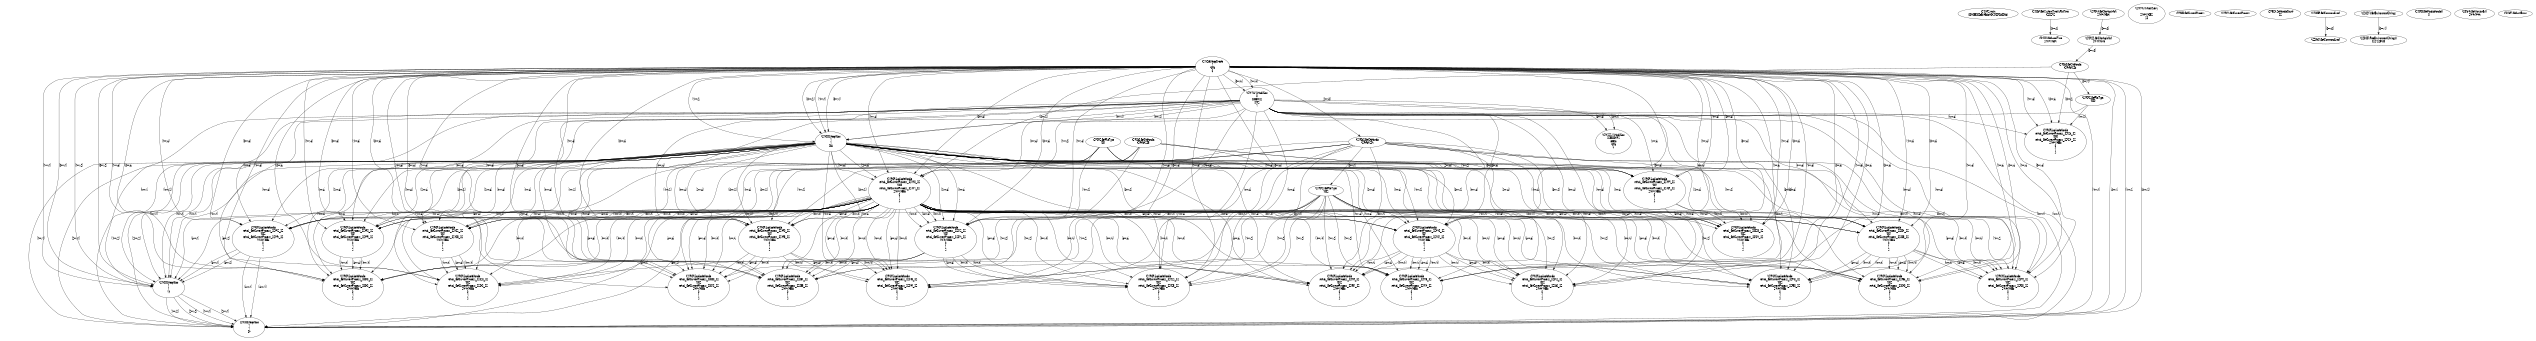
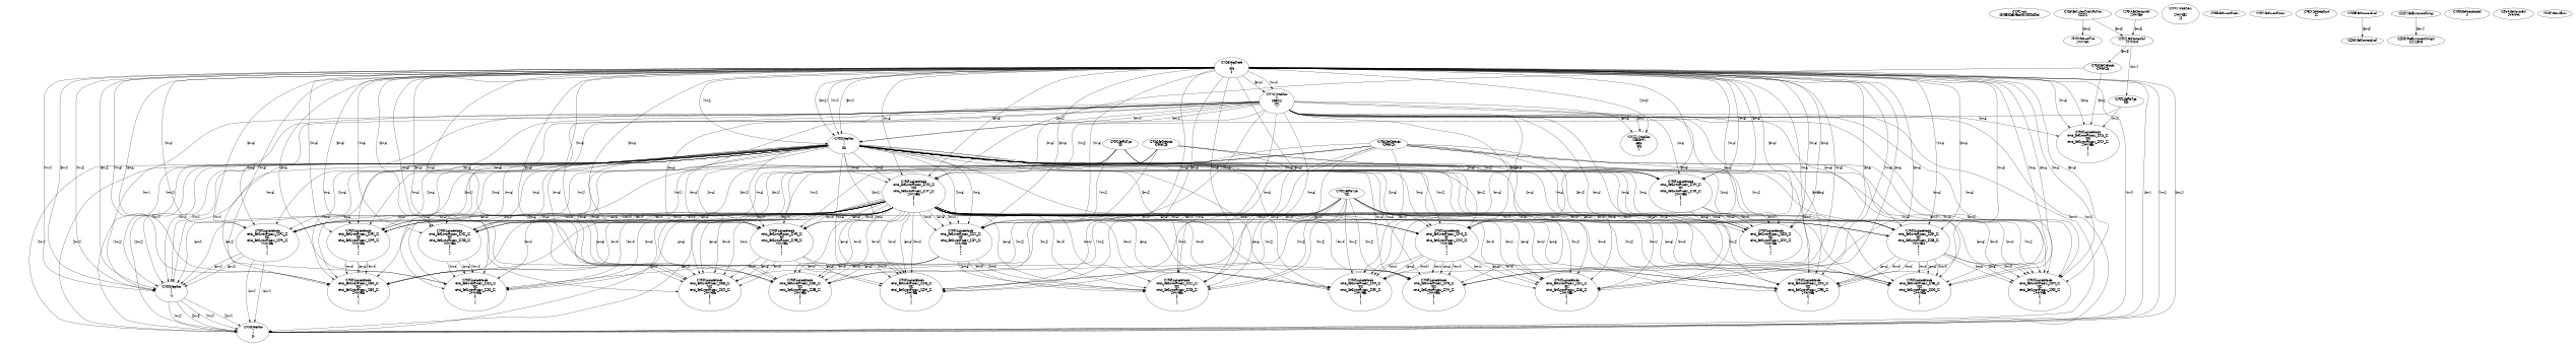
  digraph {
    fontname="Patrick Hand"
    node [fontname="Patrick Hand"]
    edge [fontname="Patrick Hand"]
    n1 [label="4213792.main\n007055303e5675d6a704298893d08fdd"]
    n2 [label="4214265.HeapCreate\n1\n4096\n0"]
    n3 [label="4214116.VirtualAlloc\n0\n33554432\n8192\n1"]
    n4 [label="4214222.VirtualAlloc\n3255304192\n65536\n4096\n4"]
    n5 [label="4219439.DuplicateHandle\nretval_GetCurrentProcess_32926_32\n1000\nretval_GetCurrentProcess_32927_32\n2147417556\n0\n1\n2"]
    n6 [label="4214333.HeapAlloc\n1\n1\n256"]
    n7 [label="4219439.DuplicateHandle\nretval_GetCurrentProcess_32770_32\n1000\nretval_GetCurrentProcess_32771_32\n2147417556\n0\n1\n2"]
    n8 [label="4219439.DuplicateHandle\nretval_GetCurrentProcess_32792_32\n1002\nretval_GetCurrentProcess_32794_32\n2147417556\n0\n1\n2"]
    n9 [label="4214333.HeapAlloc\n1\n1\n17"]
    n10 [label="4219439.DuplicateHandle\nretval_GetCurrentProcess_32779_32\n1001\nretval_GetCurrentProcess_32789_32\n2147417556\n0\n1\n2"]
    n11 [label="4219439.DuplicateHandle\nretval_GetCurrentProcess_33025_32\n1002\nretval_GetCurrentProcess_33107_32\n2147417556\n0\n1\n2"]
    n12 [label="4214333.HeapAlloc\n1\n1\n37"]
    n13 [label="4219439.DuplicateHandle\nretval_GetCurrentProcess_32782_32\n1001\nretval_GetCurrentProcess_32785_32\n2147417556\n0\n1\n2"]
    n14 [label="4219439.DuplicateHandle\nretval_GetCurrentProcess_32823_32\n1002\nretval_GetCurrentProcess_32843_32\n2147417556\n0\n1\n2"]
    n15 [label="4219439.DuplicateHandle\nretval_GetCurrentProcess_32790_32\n1001\nretval_GetCurrentProcess_32795_32\n2147417556\n0\n1\n2"]
    n16 [label="4219439.DuplicateHandle\nretval_GetCurrentProcess_33000_32\n1002\nretval_GetCurrentProcess_33018_32\n2147417556\n0\n1\n2"]
    n17 [label="4219439.DuplicateHandle\nretval_GetCurrentProcess_32812_32\n1001\nretval_GetCurrentProcess_32814_32\n2147417556\n0\n1\n2"]
    n18 [label="4219439.DuplicateHandle\nretval_GetCurrentProcess_32854_32\n1002\nretval_GetCurrentProcess_32855_32\n2147417556\n0\n1\n2"]
    n19 [label="4219439.DuplicateHandle\nretval_GetCurrentProcess_32778_32\n1001\nretval_GetCurrentProcess_32781_32\n2147417556\n0\n1\n2"]
    n20 [label="4219439.DuplicateHandle\nretval_GetCurrentProcess_32842_32\n1002\nretval_GetCurrentProcess_32860_32\n2147417556\n0\n1\n2"]
    n21 [label="4219439.DuplicateHandle\nretval_GetCurrentProcess_32875_32\n1002\nretval_GetCurrentProcess_32879_32\n2147417556\n0\n1\n2"]
    n22 [label="4219439.DuplicateHandle\nretval_GetCurrentProcess_32804_32\n1001\nretval_GetCurrentProcess_32805_32\n2147417556\n0\n1\n2"]
    n23 [label="4219439.DuplicateHandle\nretval_GetCurrentProcess_32899_32\n1002\nretval_GetCurrentProcess_32900_32\n2147417556\n0\n1\n2"]
    n24 [label="4219439.DuplicateHandle\nretval_GetCurrentProcess_32922_32\n1002\nretval_GetCurrentProcess_32925_32\n2147417556\n0\n1\n2"]
    n25 [label="4219439.DuplicateHandle\nretval_GetCurrentProcess_32949_32\n1002\nretval_GetCurrentProcess_32951_32\n2147417556\n0\n1\n2"]
    n26 [label="4219439.DuplicateHandle\nretval_GetCurrentProcess_32948_32\n1002\nretval_GetCurrentProcess_32950_32\n2147417556\n0\n1\n2"]
    n27 [label="4219439.DuplicateHandle\nretval_GetCurrentProcess_32956_32\n1002\nretval_GetCurrentProcess_33070_32\n2147417556\n0\n1\n2"]
    n28 [label="4219439.DuplicateHandle\nretval_GetCurrentProcess_32798_32\n1001\nretval_GetCurrentProcess_32799_32\n2147417556\n0\n1\n2"]
    n29 [label="4219439.DuplicateHandle\nretval_GetCurrentProcess_33040_32\n1002\nretval_GetCurrentProcess_33043_32\n2147417556\n0\n1\n2"]
    n30 [label="4219439.DuplicateHandle\nretval_GetCurrentProcess_32915_32\n1002\nretval_GetCurrentProcess_32917_32\n2147417556\n0\n1\n2"]
    n31 [label="4218869.GetSystemTimeAsFileTime\n4288292"]
    n32 [label="4213922.GetStartupInfoA\n2147417676"]
    n33 [label="4201373.GetLocalTime\n2147417604"]
    n34 [label="4219047.GetStartupInfoA\n2147417564"]
    n35 [label="4219368.GetStdHandle\n4294967286"]
-   n36 [label="4214144.VirtualQuery\n\n2147417352\n28"]
+   n36 [label="4214147.VirtualQuery\n\n2147417352\n28"]
    n37 [label="4219392.GetFileType\n1000"]
    n38 [label="4219405.GetCurrentProcess\n"]
    n39 [label="4219414.GetCurrentProcess\n"]
    n40 [label="4219368.GetStdHandle\n4294967285"]
    n41 [label="4219392.GetFileType\n1001"]
    n42 [label="7219368.GetStdHandle\n4294967284"]
    n43 [label="4219392.GetFileType\n1002"]
    n44 [label="4219524.SetHandleCount\n32"]
    n45 [label="4220059.GetCommandLineA\n"]
    n46 [label="4220401.GetCommandLineA\n"]
    n47 [label="4220217.GetEnvironmentStrings\n"]
    n48 [label="4220387.FreeEnvironmentStringsA\n3221225480"]
    n49 [label="4213930.GetModuleHandleA\n0"]
    n50 [label="4201674.GetVersionExA\n2147417444"]
    n51 [label="4201692.GetLastError\n"]
    n2 -> n3 [label="(1-->4)"]
    n2 -> n3 [label="(0-->4)"]
-   n2 -> n42 [label="(2-->3)"]
+   n2 -> n4 [label="(2-->3)"]
    n2 -> n5 [label="(1-->6)"]
    n2 -> n5 [label="(0-->6)"]
    n2 -> n6 [label="(1-->1)"]
    n2 -> n6 [label="(0-->1)"]
    n2 -> n6 [label="(1-->2)"]
    n2 -> n6 [label="(0-->2)"]
    n2 -> n7 [label="(1-->6)"]
    n2 -> n7 [label="(0-->6)"]
    n2 -> n8 [label="(1-->6)"]
    n2 -> n8 [label="(0-->6)"]
    n2 -> n9 [label="(1-->1)"]
    n2 -> n9 [label="(0-->1)"]
    n2 -> n9 [label="(1-->2)"]
    n2 -> n9 [label="(0-->2)"]
    n2 -> n10 [label="(1-->6)"]
    n2 -> n10 [label="(0-->6)"]
    n2 -> n11 [label="(1-->6)"]
    n2 -> n11 [label="(0-->6)"]
    n2 -> n12 [label="(1-->1)"]
    n2 -> n12 [label="(0-->1)"]
    n2 -> n12 [label="(1-->2)"]
    n2 -> n12 [label="(0-->2)"]
    n2 -> n13 [label="(1-->6)"]
    n2 -> n13 [label="(0-->6)"]
    n2 -> n14 [label="(1-->6)"]
    n2 -> n14 [label="(0-->6)"]
    n2 -> n15 [label="(1-->6)"]
    n2 -> n15 [label="(0-->6)"]
    n2 -> n16 [label="(1-->6)"]
    n2 -> n16 [label="(0-->6)"]
    n2 -> n17 [label="(1-->6)"]
    n2 -> n17 [label="(0-->6)"]
    n2 -> n18 [label="(1-->6)"]
    n2 -> n18 [label="(0-->6)"]
    n2 -> n19 [label="(1-->6)"]
    n2 -> n19 [label="(0-->6)"]
    n2 -> n20 [label="(1-->6)"]
    n2 -> n20 [label="(0-->6)"]
    n2 -> n21 [label="(1-->6)"]
    n2 -> n21 [label="(0-->6)"]
    n2 -> n22 [label="(1-->6)"]
    n2 -> n22 [label="(0-->6)"]
    n2 -> n23 [label="(1-->6)"]
    n2 -> n23 [label="(0-->6)"]
    n2 -> n24 [label="(1-->6)"]
    n2 -> n24 [label="(0-->6)"]
    n2 -> n25 [label="(1-->6)"]
    n2 -> n25 [label="(0-->6)"]
    n2 -> n26 [label="(1-->6)"]
    n2 -> n26 [label="(0-->6)"]
    n2 -> n27 [label="(1-->6)"]
    n2 -> n27 [label="(0-->6)"]
    n2 -> n28 [label="(1-->6)"]
    n2 -> n28 [label="(0-->6)"]
    n2 -> n29 [label="(1-->6)"]
    n2 -> n29 [label="(0-->6)"]
    n2 -> n30 [label="(1-->6)"]
    n2 -> n30 [label="(0-->6)"]
    n3 -> n4 [label="(0-->1)"]
    n3 -> n4 [label="(0-->0)"]
    n3 -> n5 [label="(4-->6)"]
    n3 -> n6 [label="(4-->1)"]
    n3 -> n6 [label="(4-->2)"]
    n3 -> n7 [label="(4-->6)"]
    n3 -> n8 [label="(4-->6)"]
    n3 -> n9 [label="(4-->1)"]
    n3 -> n9 [label="(4-->2)"]
    n3 -> n10 [label="(4-->6)"]
    n3 -> n11 [label="(4-->6)"]
    n3 -> n12 [label="(4-->1)"]
    n3 -> n12 [label="(4-->2)"]
    n3 -> n13 [label="(4-->6)"]
    n3 -> n14 [label="(4-->6)"]
    n3 -> n15 [label="(4-->6)"]
    n3 -> n16 [label="(4-->6)"]
    n3 -> n17 [label="(4-->6)"]
    n3 -> n18 [label="(4-->6)"]
    n3 -> n19 [label="(4-->6)"]
    n3 -> n20 [label="(4-->6)"]
    n3 -> n21 [label="(4-->6)"]
    n3 -> n22 [label="(4-->6)"]
    n3 -> n23 [label="(4-->6)"]
    n3 -> n24 [label="(4-->6)"]
    n3 -> n25 [label="(4-->6)"]
    n3 -> n26 [label="(4-->6)"]
    n3 -> n27 [label="(4-->6)"]
    n3 -> n28 [label="(4-->6)"]
    n3 -> n29 [label="(4-->6)"]
    n3 -> n30 [label="(4-->6)"]
    n6 -> n7 [label="(1-->6)"]
    n6 -> n7 [label="(2-->6)"]
    n6 -> n8 [label="(1-->6)"]
    n6 -> n8 [label="(2-->6)"]
    n6 -> n9 [label="(1-->1)"]
    n6 -> n9 [label="(2-->1)"]
    n6 -> n9 [label="(1-->2)"]
    n6 -> n9 [label="(2-->2)"]
    n6 -> n10 [label="(1-->6)"]
    n6 -> n10 [label="(2-->6)"]
    n6 -> n11 [label="(1-->6)"]
    n6 -> n11 [label="(2-->6)"]
    n6 -> n12 [label="(1-->1)"]
    n6 -> n12 [label="(2-->1)"]
    n6 -> n12 [label="(1-->2)"]
    n6 -> n12 [label="(2-->2)"]
    n6 -> n13 [label="(1-->6)"]
    n6 -> n13 [label="(2-->6)"]
    n6 -> n14 [label="(1-->6)"]
    n6 -> n14 [label="(2-->6)"]
    n6 -> n15 [label="(1-->6)"]
    n6 -> n15 [label="(2-->6)"]
    n6 -> n16 [label="(1-->6)"]
    n6 -> n16 [label="(2-->6)"]
    n6 -> n17 [label="(1-->6)"]
    n6 -> n17 [label="(2-->6)"]
    n6 -> n18 [label="(1-->6)"]
    n6 -> n18 [label="(2-->6)"]
    n6 -> n19 [label="(1-->6)"]
    n6 -> n19 [label="(2-->6)"]
    n6 -> n20 [label="(1-->6)"]
    n6 -> n20 [label="(2-->6)"]
    n6 -> n21 [label="(1-->6)"]
    n6 -> n21 [label="(2-->6)"]
    n6 -> n22 [label="(1-->6)"]
    n6 -> n22 [label="(2-->6)"]
    n6 -> n23 [label="(1-->6)"]
    n6 -> n23 [label="(2-->6)"]
    n6 -> n24 [label="(1-->6)"]
    n6 -> n24 [label="(2-->6)"]
    n6 -> n25 [label="(1-->6)"]
    n6 -> n25 [label="(2-->6)"]
    n6 -> n26 [label="(1-->6)"]
    n6 -> n26 [label="(2-->6)"]
    n6 -> n27 [label="(1-->6)"]
    n6 -> n27 [label="(2-->6)"]
    n6 -> n28 [label="(1-->6)"]
    n6 -> n28 [label="(2-->6)"]
    n6 -> n29 [label="(1-->6)"]
    n6 -> n29 [label="(2-->6)"]
    n6 -> n30 [label="(1-->6)"]
    n6 -> n30 [label="(2-->6)"]
    n7 -> n8 [label="(4-->4)"]
    n7 -> n8 [label="(6-->6)"]
    n7 -> n8 [label="(7-->7)"]
    n7 -> n9 [label="(6-->1)"]
    n7 -> n9 [label="(6-->2)"]
    n7 -> n12 [label="(6-->1)"]
    n7 -> n12 [label="(6-->2)"]
    n7 -> n13 [label="(4-->4)"]
    n7 -> n13 [label="(6-->6)"]
    n7 -> n13 [label="(7-->7)"]
    n7 -> n14 [label="(4-->4)"]
    n7 -> n14 [label="(6-->6)"]
    n7 -> n14 [label="(7-->7)"]
    n7 -> n15 [label="(4-->4)"]
    n7 -> n15 [label="(6-->6)"]
    n7 -> n15 [label="(7-->7)"]
    n7 -> n16 [label="(4-->4)"]
    n7 -> n16 [label="(6-->6)"]
    n7 -> n16 [label="(7-->7)"]
    n7 -> n17 [label="(4-->4)"]
    n7 -> n17 [label="(6-->6)"]
    n7 -> n17 [label="(7-->7)"]
    n7 -> n18 [label="(4-->4)"]
    n7 -> n18 [label="(6-->6)"]
    n7 -> n18 [label="(7-->7)"]
    n7 -> n19 [label="(4-->4)"]
    n7 -> n19 [label="(6-->6)"]
    n7 -> n19 [label="(7-->7)"]
    n7 -> n20 [label="(4-->4)"]
    n7 -> n20 [label="(6-->6)"]
    n7 -> n20 [label="(7-->7)"]
    n7 -> n21 [label="(4-->4)"]
    n7 -> n21 [label="(6-->6)"]
    n7 -> n21 [label="(7-->7)"]
    n7 -> n22 [label="(4-->4)"]
    n7 -> n22 [label="(6-->6)"]
    n7 -> n22 [label="(7-->7)"]
    n7 -> n23 [label="(4-->4)"]
    n7 -> n23 [label="(6-->6)"]
    n7 -> n23 [label="(7-->7)"]
    n7 -> n24 [label="(4-->4)"]
    n7 -> n24 [label="(6-->6)"]
    n7 -> n24 [label="(7-->7)"]
    n7 -> n25 [label="(4-->4)"]
    n7 -> n25 [label="(6-->6)"]
    n7 -> n25 [label="(7-->7)"]
    n7 -> n26 [label="(4-->4)"]
    n7 -> n26 [label="(6-->6)"]
    n7 -> n26 [label="(7-->7)"]
    n7 -> n27 [label="(4-->4)"]
    n7 -> n27 [label="(6-->6)"]
    n7 -> n27 [label="(7-->7)"]
    n7 -> n28 [label="(4-->4)"]
    n7 -> n28 [label="(6-->6)"]
    n7 -> n28 [label="(7-->7)"]
    n7 -> n29 [label="(4-->4)"]
    n7 -> n29 [label="(6-->6)"]
    n7 -> n29 [label="(7-->7)"]
    n7 -> n30 [label="(4-->4)"]
    n7 -> n30 [label="(6-->6)"]
    n7 -> n30 [label="(7-->7)"]
    n8 -> n9 [label="(6-->1)"]
    n8 -> n9 [label="(6-->2)"]
    n8 -> n12 [label="(6-->1)"]
    n8 -> n12 [label="(6-->2)"]
    n9 -> n12 [label="(1-->1)"]
    n9 -> n12 [label="(2-->1)"]
    n9 -> n12 [label="(1-->2)"]
    n9 -> n12 [label="(2-->2)"]
    n10 -> n11 [label="(4-->4)"]
    n10 -> n11 [label="(6-->6)"]
    n10 -> n11 [label="(7-->7)"]
    n13 -> n14 [label="(4-->4)"]
    n13 -> n14 [label="(6-->6)"]
    n13 -> n14 [label="(7-->7)"]
    n15 -> n16 [label="(4-->4)"]
    n15 -> n16 [label="(6-->6)"]
    n15 -> n16 [label="(7-->7)"]
    n15 -> n21 [label="(4-->4)"]
    n15 -> n21 [label="(6-->6)"]
    n15 -> n21 [label="(7-->7)"]
    n17 -> n18 [label="(4-->4)"]
    n17 -> n18 [label="(6-->6)"]
    n17 -> n18 [label="(7-->7)"]
    n17 -> n24 [label="(4-->4)"]
    n17 -> n24 [label="(6-->6)"]
    n17 -> n24 [label="(7-->7)"]
    n19 -> n20 [label="(4-->4)"]
    n19 -> n20 [label="(6-->6)"]
    n19 -> n20 [label="(7-->7)"]
    n19 -> n25 [label="(4-->4)"]
    n19 -> n25 [label="(6-->6)"]
    n19 -> n25 [label="(7-->7)"]
    n19 -> n30 [label="(4-->4)"]
    n19 -> n30 [label="(6-->6)"]
    n19 -> n30 [label="(7-->7)"]
    n22 -> n23 [label="(4-->4)"]
    n22 -> n23 [label="(6-->6)"]
    n22 -> n23 [label="(7-->7)"]
    n22 -> n26 [label="(4-->4)"]
    n22 -> n26 [label="(6-->6)"]
    n22 -> n26 [label="(7-->7)"]
    n22 -> n27 [label="(4-->4)"]
    n22 -> n27 [label="(6-->6)"]
    n22 -> n27 [label="(7-->7)"]
    n28 -> n29 [label="(4-->4)"]
    n28 -> n29 [label="(6-->6)"]
    n28 -> n29 [label="(7-->7)"]
+   n31 -> n32 [label="(0-->0)"]
    n31 -> n33 [label="(0-->0)"]
    n32 -> n35 [label="(0-->0)"]
    n34 -> n32 [label="(0-->0)"]
    n35 -> n5 [label="(0-->2)"]
    n35 -> n7 [label="(0-->2)"]
-   n35 -> n37 [label="(0-->1)"]
+   n32 -> n37 [label="(0-->1)"]
    n37 -> n5 [label="(1-->2)"]
    n37 -> n7 [label="(1-->2)"]
    n40 -> n10 [label="(0-->2)"]
    n40 -> n13 [label="(0-->2)"]
    n40 -> n15 [label="(0-->2)"]
    n40 -> n17 [label="(0-->2)"]
    n40 -> n19 [label="(0-->2)"]
    n40 -> n22 [label="(0-->2)"]
    n40 -> n28 [label="(0-->2)"]
    n41 -> n10 [label="(1-->2)"]
    n41 -> n13 [label="(1-->2)"]
    n41 -> n15 [label="(1-->2)"]
    n41 -> n17 [label="(1-->2)"]
    n41 -> n19 [label="(1-->2)"]
    n41 -> n22 [label="(1-->2)"]
    n41 -> n28 [label="(1-->2)"]
    n42 -> n8 [label="(0-->2)"]
    n42 -> n11 [label="(0-->2)"]
    n42 -> n14 [label="(0-->2)"]
    n42 -> n16 [label="(0-->2)"]
    n42 -> n18 [label="(0-->2)"]
    n42 -> n20 [label="(0-->2)"]
    n42 -> n21 [label="(0-->2)"]
    n42 -> n23 [label="(0-->2)"]
    n42 -> n24 [label="(0-->2)"]
    n42 -> n25 [label="(0-->2)"]
    n42 -> n26 [label="(0-->2)"]
    n42 -> n27 [label="(0-->2)"]
    n42 -> n29 [label="(0-->2)"]
    n42 -> n30 [label="(0-->2)"]
-   n42 -> n43 [label="(0-->1)"]
    n43 -> n8 [label="(1-->2)"]
    n43 -> n11 [label="(1-->2)"]
    n43 -> n14 [label="(1-->2)"]
    n43 -> n16 [label="(1-->2)"]
    n43 -> n18 [label="(1-->2)"]
    n43 -> n20 [label="(1-->2)"]
    n43 -> n21 [label="(1-->2)"]
    n43 -> n23 [label="(1-->2)"]
    n43 -> n24 [label="(1-->2)"]
    n43 -> n25 [label="(1-->2)"]
    n43 -> n26 [label="(1-->2)"]
    n43 -> n27 [label="(1-->2)"]
    n43 -> n29 [label="(1-->2)"]
    n43 -> n30 [label="(1-->2)"]
    n45 -> n46 [label="(0-->0)"]
    n47 -> n48 [label="(0-->1)"]
  }
